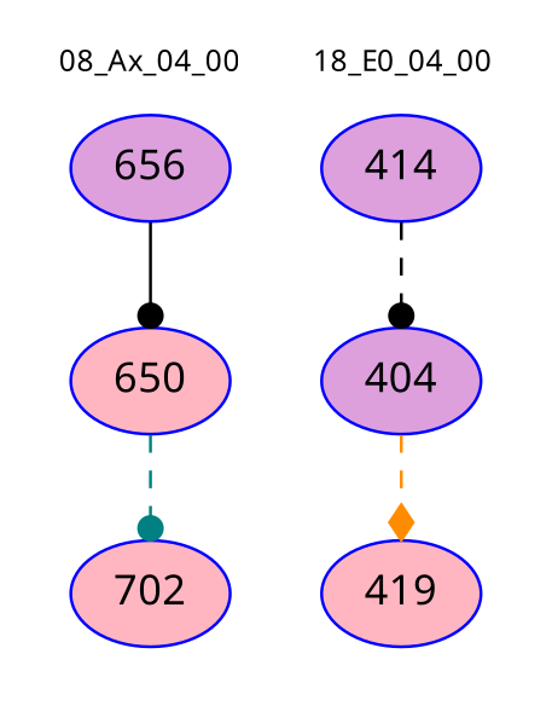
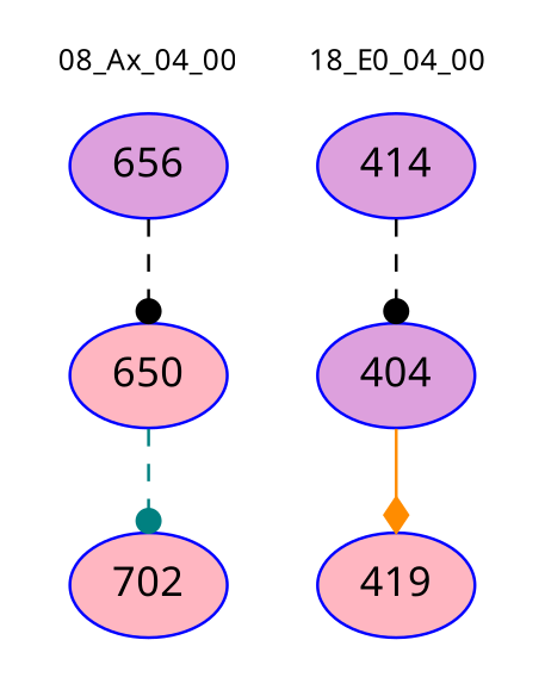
  digraph {
    fontname="Noto Sans"
    node [color=blue fillcolor=plum fontname="Noto Sans" style=filled]
    edge [arrowhead=dot color=black fontname="Noto Sans" style=solid]
    n1 [label=656]
    n2 [fillcolor=lightpink label=650]
    n3 [fillcolor=lightpink label=702]
    n4 [label=414]
    n5 [label=404]
    n6 [fillcolor=lightpink label=419]
    subgraph cluster_1 {
      color=white
      fontsize=10
      label="08_Ax_04_00"
      n1
      n2
      n3
    }
    subgraph cluster_2 {
      color=white
      fontsize=10
      label="18_E0_04_00"
      n4
      n5
      n6
    }
-   n1 -> n2
+   n1 -> n2 [style=dashed]
    n2 -> n3 [color=teal style=dashed]
    n4 -> n5 [style=dashed]
-   n5 -> n6 [arrowhead=diamond color=darkorange style=dashed]
+   n5 -> n6 [arrowhead=diamond color=darkorange]
  }
